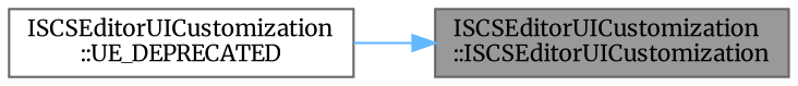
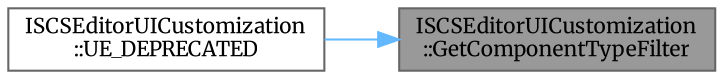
  digraph {
    rankdir=RL
    fontname=Merriweather
    node [fontname=Merriweather fontsize=10 shape=box style=filled]
-   n1 [color=gray40 fillcolor=grey60 fontcolor=black height=0.2 label="ISCSEditorUICustomization\l::ISCSEditorUICustomization" width=0.4]
+   n1 [color=gray40 fillcolor=grey60 fontcolor=black height=0.2 label="ISCSEditorUICustomization\l::GetComponentTypeFilter" width=0.4]
    n2 [color=grey40 fillcolor=white height=0.2 label="ISCSEditorUICustomization\l::UE_DEPRECATED" width=0.4]
    n1 -> n2 [color=steelblue1 dir=back fontname=Merriweather fontsize=10 labelfontname=Helvetica labelfontsize=10 style=solid]
  }
